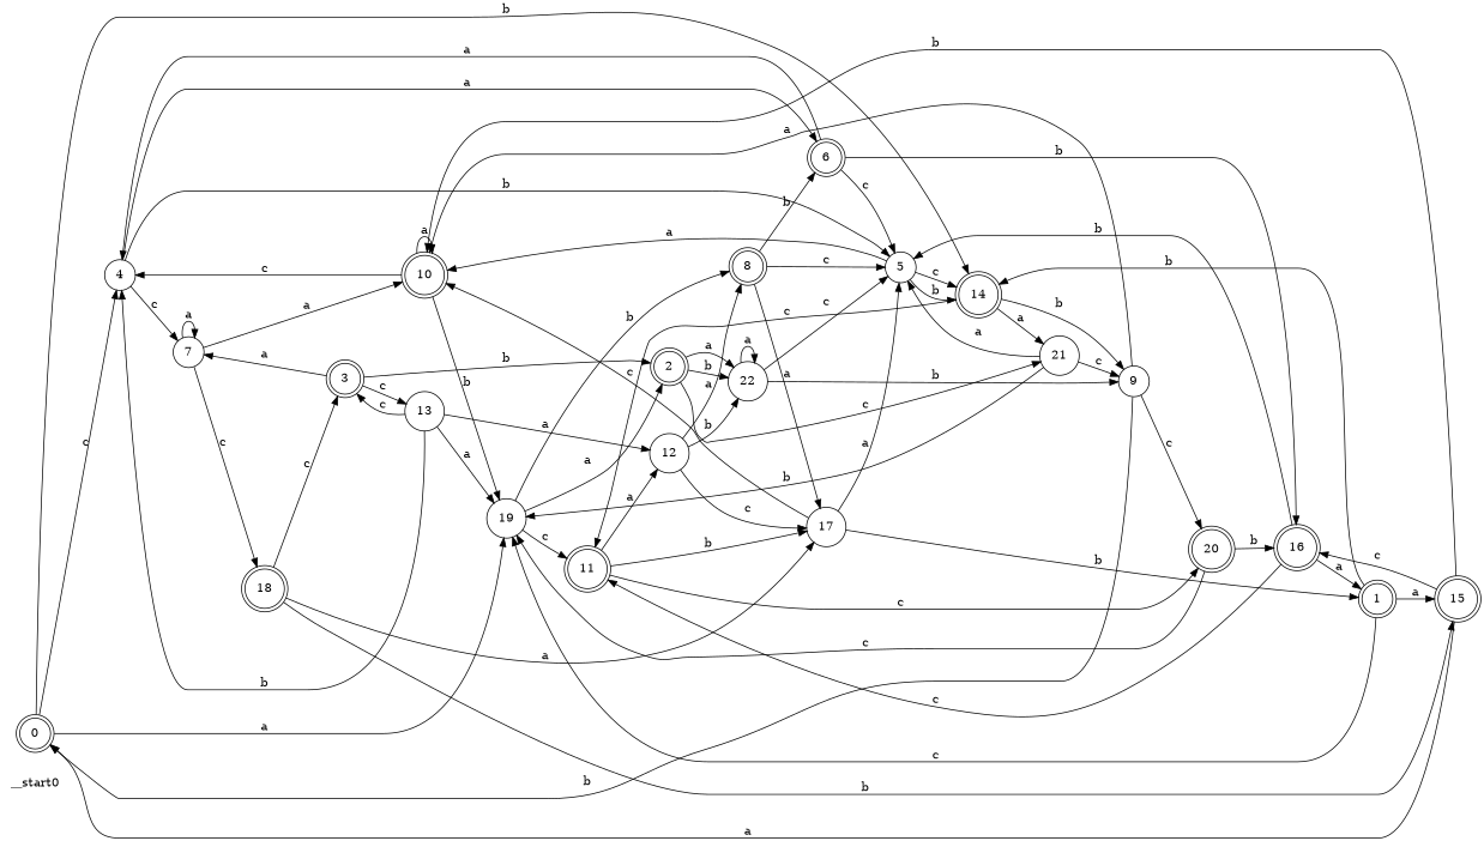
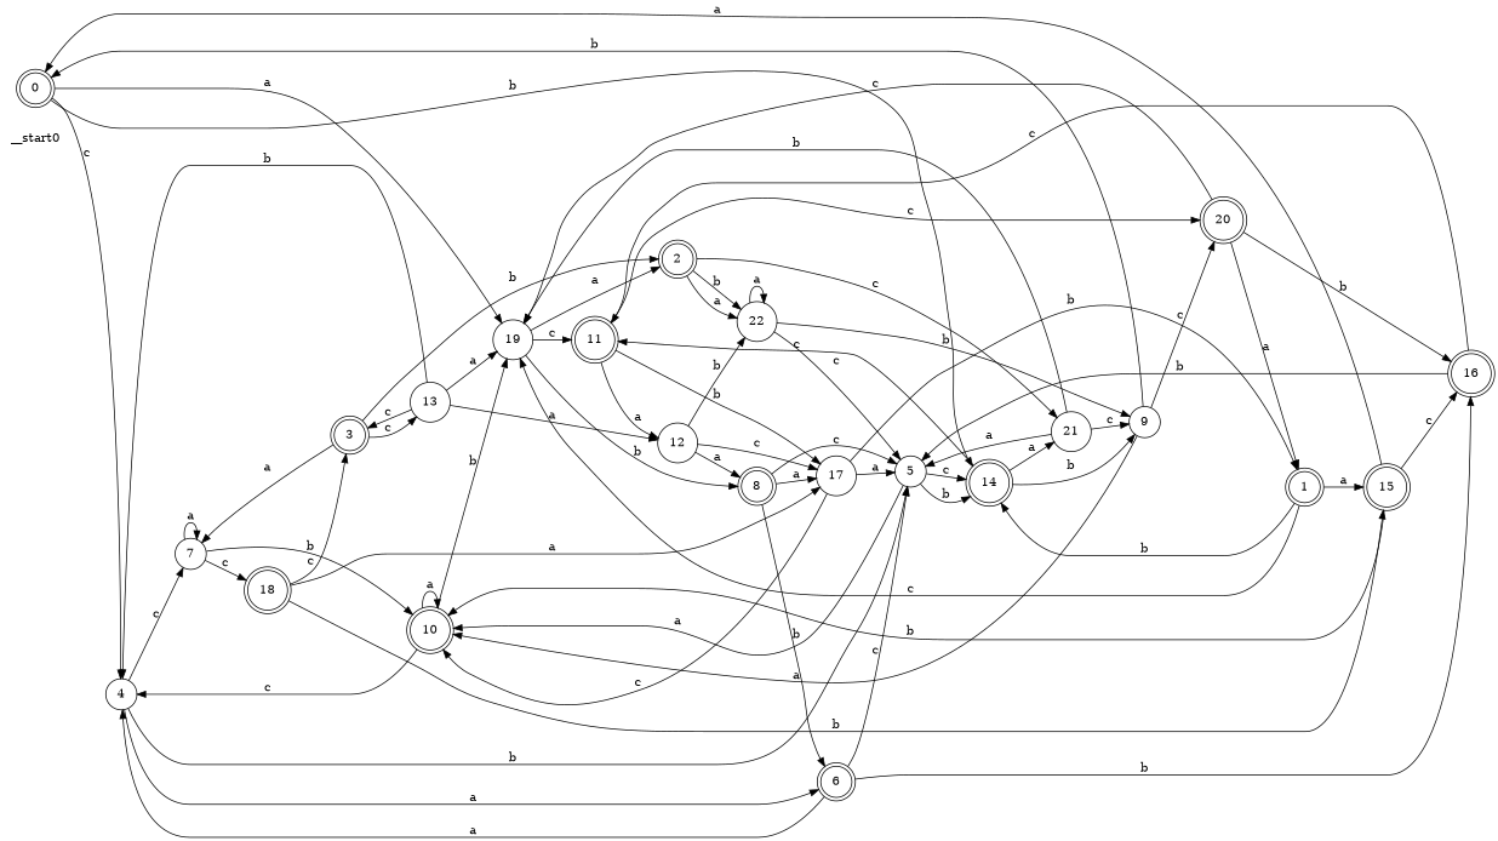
  digraph {
    fontname="DejaVu Serif"
    rankdir=LR
    node [fontname="DejaVu Serif" shape=doublecircle color=black fillcolor=white style="rounded,filled"]
    edge [fontname="DejaVu Serif"]
    __start0 [shape=none color="" fillcolor="" style=""]
    n2 [label=0]
    n3 [label=4 shape=circle style=filled]
    n4 [label=14]
    n5 [label=19 shape=circle style=filled]
    n6 [label=7 shape=circle style=filled]
    n7 [label=5 shape=circle style=filled]
    n8 [label=6]
    n9 [label=21 shape=circle style=filled]
    n10 [label=9 shape=circle style=filled]
    n11 [label=11]
    n12 [label=2]
    n13 [label=8]
    n14 [label=1]
    n15 [label=15]
    n16 [label=10]
    n17 [label=16]
    n18 [label=22 shape=circle style=filled]
    n19 [label=3]
    n20 [label=13 shape=circle style=filled]
    n21 [label=18]
    n22 [label=12 shape=circle style=filled]
    n23 [label=17 shape=circle style=filled]
    n24 [label=20]
    n2 -> n3 [label=c]
    n2 -> n4 [label=b]
    n2 -> n5 [label=a]
    n3 -> n6 [label=c]
    n3 -> n7 [label=b]
    n3 -> n8 [label=a]
    n4 -> n9 [label=a]
    n4 -> n10 [label=b]
    n4 -> n11 [label=c]
    n5 -> n11 [label=c]
    n5 -> n12 [label=a]
    n5 -> n13 [label=b]
    n6 -> n6 [label=a]
-   n6 -> n16 [label=a]
+   n6 -> n16 [label=b]
    n6 -> n21 [label=c]
    n7 -> n4 [label=b]
    n7 -> n4 [label=c]
    n7 -> n16 [label=a]
    n8 -> n3 [label=a]
    n8 -> n7 [label=c]
    n8 -> n17 [label=b]
    n9 -> n5 [label=b]
    n9 -> n7 [label=a]
    n9 -> n10 [label=c]
    n10 -> n2 [label=b]
    n10 -> n16 [label=a]
    n10 -> n24 [label=c]
    n11 -> n22 [label=a]
    n11 -> n23 [label=b]
    n11 -> n24 [label=c]
    n12 -> n9 [label=c]
    n12 -> n18 [label=a]
    n12 -> n18 [label=b]
    n13 -> n7 [label=c]
    n13 -> n8 [label=b]
    n13 -> n23 [label=a]
    n14 -> n4 [label=b]
    n14 -> n5 [label=c]
    n14 -> n15 [label=a]
    n15 -> n2 [label=a]
    n15 -> n16 [label=b]
    n15 -> n17 [label=c]
    n16 -> n3 [label=c]
    n16 -> n5 [label=b]
    n16 -> n16 [label=a]
    n17 -> n7 [label=b]
    n17 -> n11 [label=c]
    n18 -> n7 [label=c]
    n18 -> n10 [label=b]
    n18 -> n18 [label=a]
    n19 -> n6 [label=a]
    n19 -> n12 [label=b]
    n19 -> n20 [label=c]
    n20 -> n3 [label=b]
    n20 -> n5 [label=a]
    n20 -> n19 [label=c]
    n20 -> n22 [label=a]
    n21 -> n15 [label=b]
    n21 -> n19 [label=c]
    n21 -> n23 [label=a]
    n22 -> n13 [label=a]
    n22 -> n18 [label=b]
    n22 -> n23 [label=c]
    n23 -> n7 [label=a]
    n23 -> n14 [label=b]
    n23 -> n16 [label=c]
    n24 -> n5 [label=c]
-   n17 -> n14 [label=a]
+   n24 -> n14 [label=a]
    n24 -> n17 [label=b]
  }
